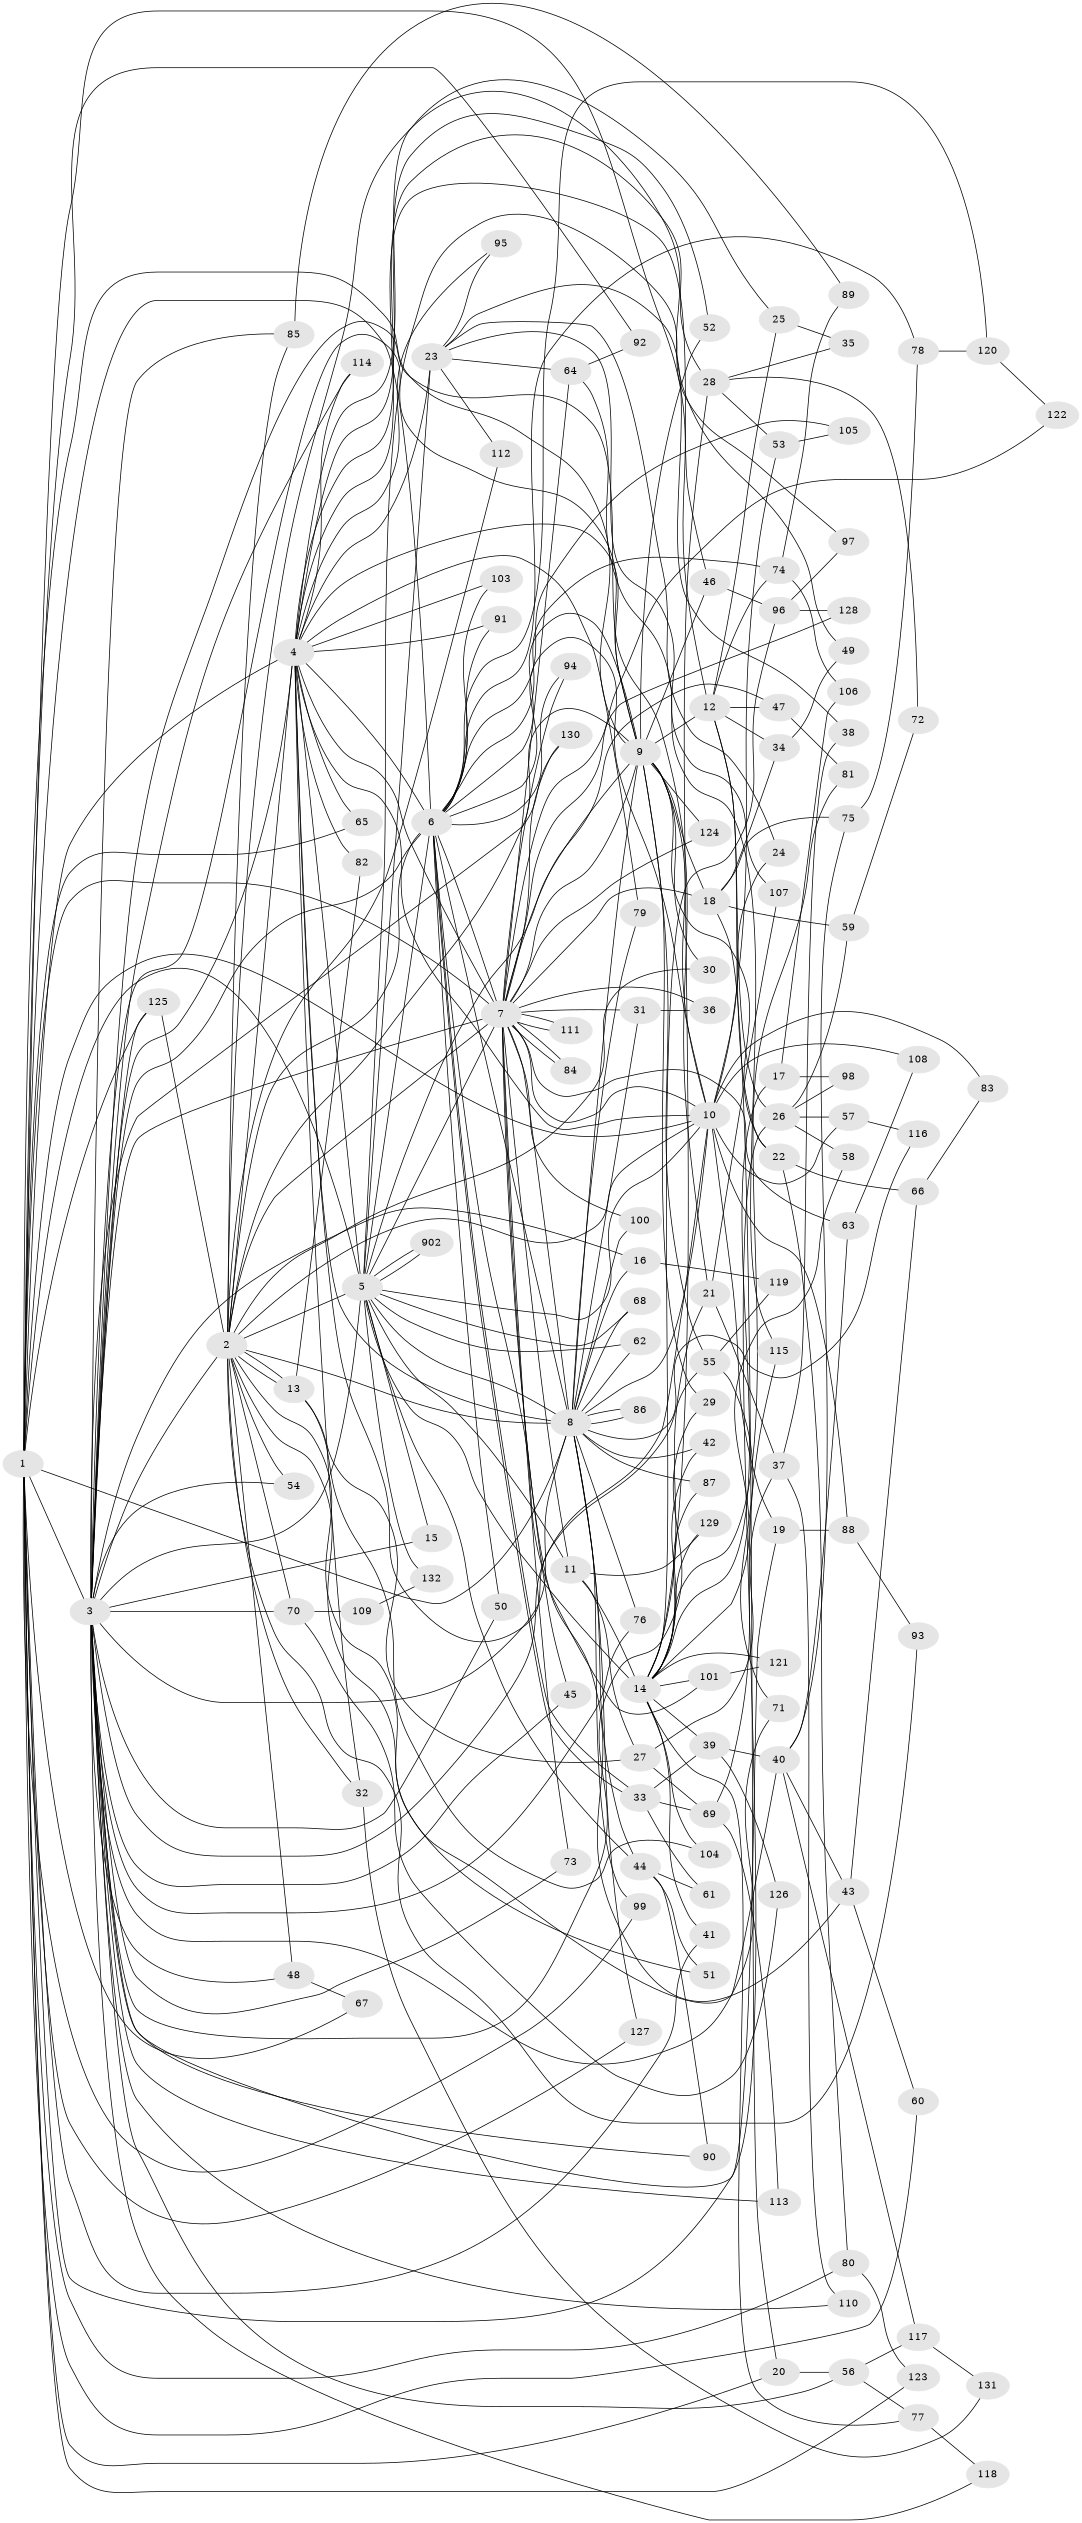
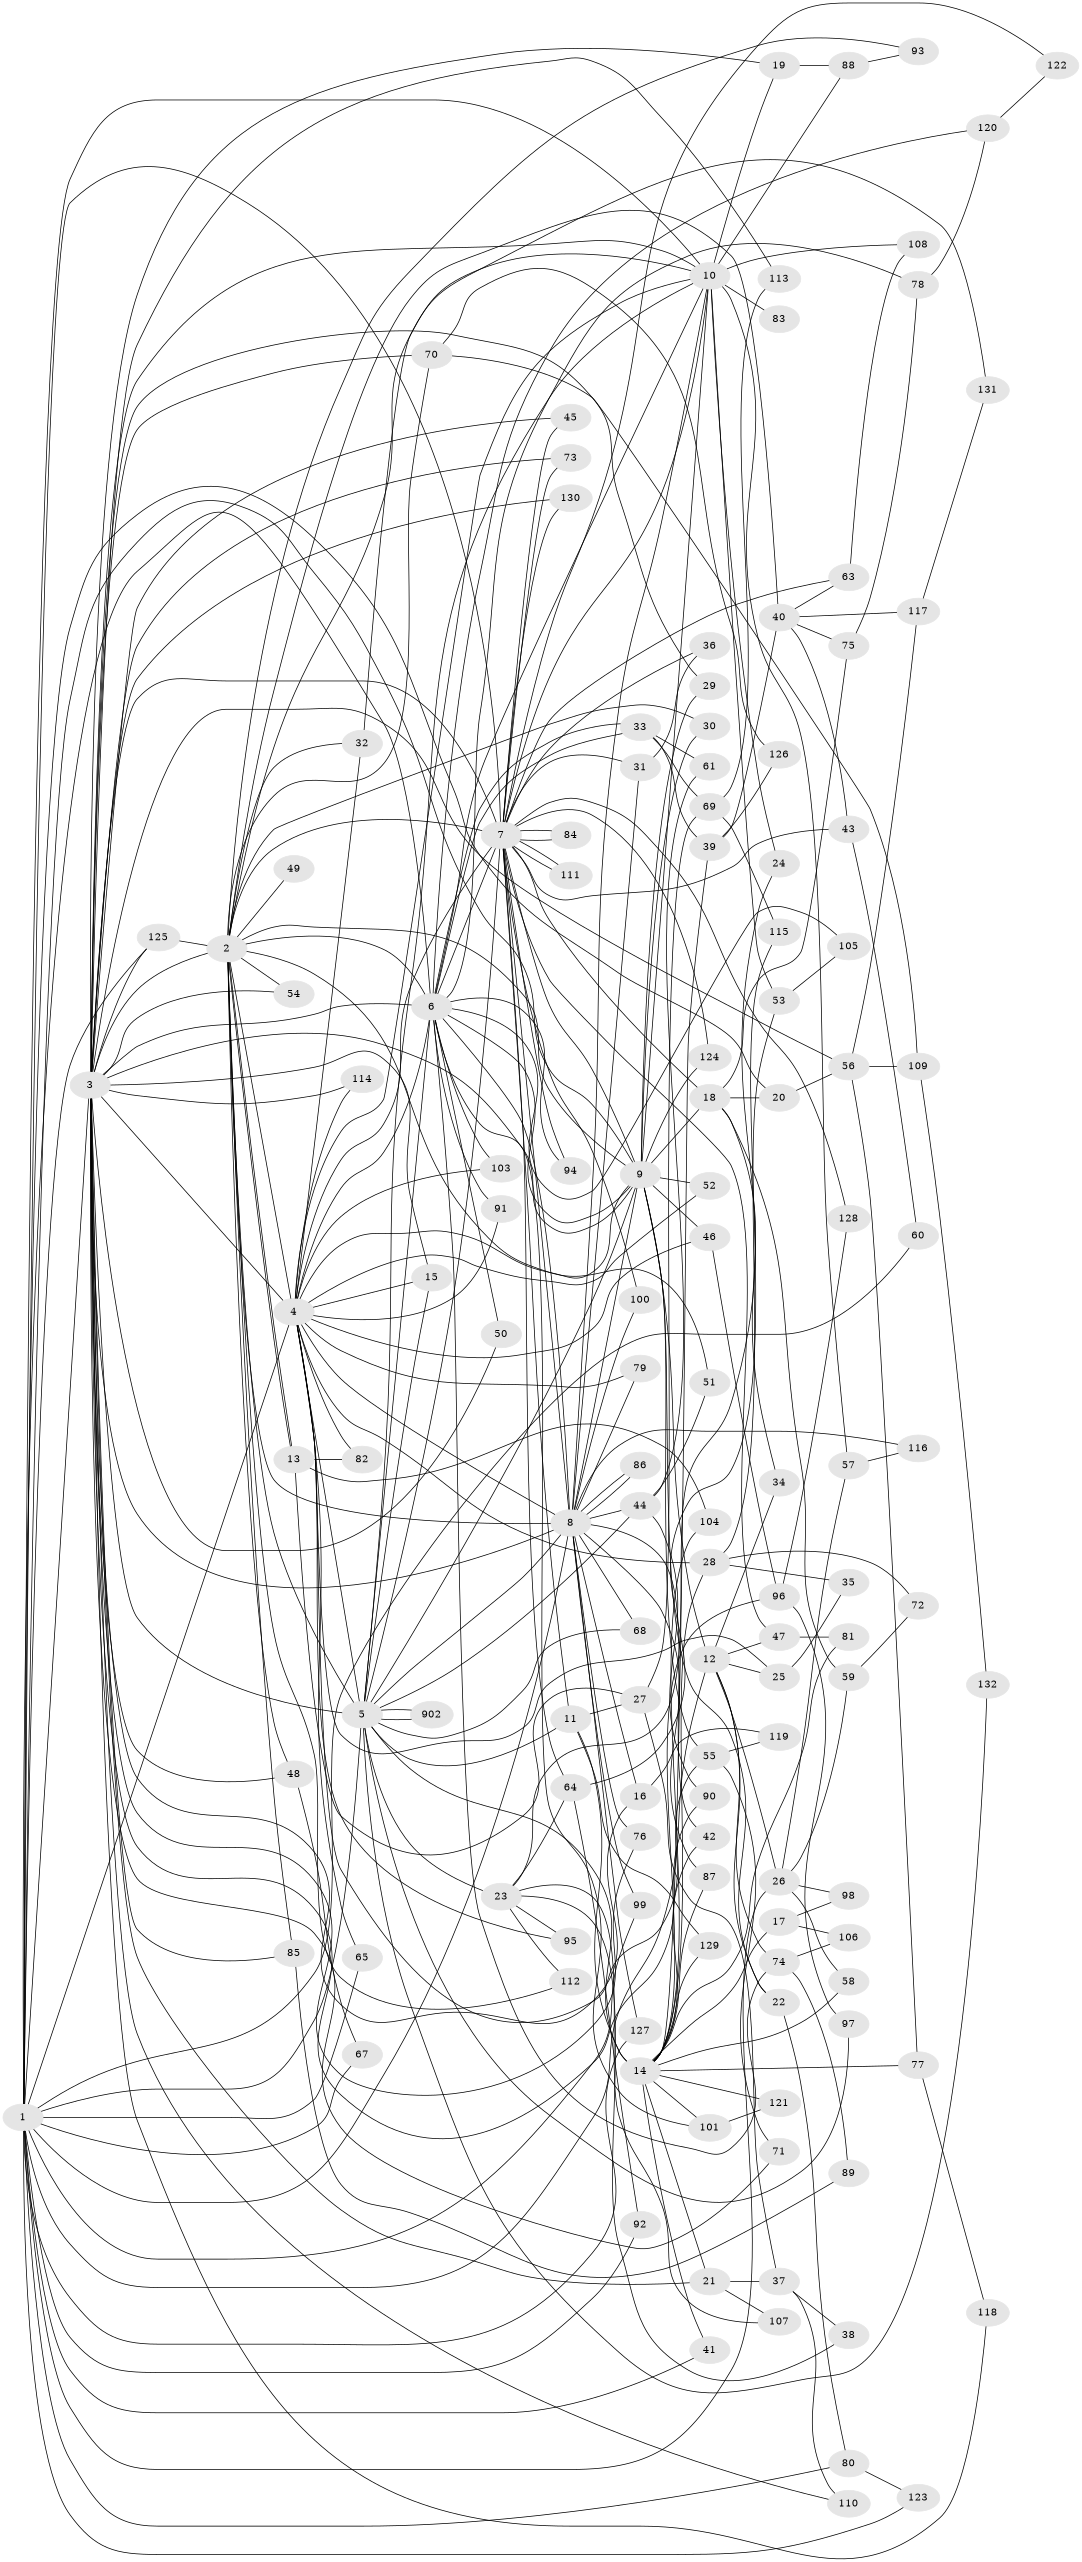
  graph {
    fontname="DejaVu Serif"
    rankdir=LR
    node [color=gray90 fontname="DejaVu Serif" style=filled]
    edge [fontname="DejaVu Serif"]
    1
    3
    4
    5
    6
    7
    8
    9
    10
    12
    20
    26
    41
    60
    65
    67
    80
    92
    99
    123
    125
    127
    2
    13
    30
    32
    40
    48
    49
    51
    54
    70
    85
    93
    112
    15
    16
    19
    21
    29
    45
    50
    56
    71
    73
    76
    90
    110
    113
    114
    118
    130
    23
    25
    28
    46
    52
    55
    79
    82
    91
    95
    103
    11
    14
    44
-   62
    68
    97
    n70 [label=902]
    132
    33
    74
    78
    94
    101
    105
    120
    18
    31
    36
    43
    47
    63
    64
    84
    100
    111
    122
    124
    128
    42
    86
    87
    116
    22
    24
    53
    57
    83
    88
    108
    34
    58
    98
    59
    27
    104
    131
    75
    117
    126
    109
    89
    119
    37
    107
    77
    38
    35
    72
    96
    129
    17
    39
    81
    121
    61
    69
    106
-   66
    115
    1 -- 3
    1 -- 4
    1 -- 5
    1 -- 6
    1 -- 7
    1 -- 8
    1 -- 9
    1 -- 10
    1 -- 12
    1 -- 20
    1 -- 26
    1 -- 41
    1 -- 60
    1 -- 65
    1 -- 67
    1 -- 80
    1 -- 92
    1 -- 99
    1 -- 123
    1 -- 125
    1 -- 127
    3 -- 4
    3 -- 5
    3 -- 6
    3 -- 7
    3 -- 8
    3 -- 9
    3 -- 10
    3 -- 125
    3 -- 48
    3 -- 54
    3 -- 70
    3 -- 85
    3 -- 15
    3 -- 16
    3 -- 19
    3 -- 21
    3 -- 29
    3 -- 45
    3 -- 50
    3 -- 56
    3 -- 71
    3 -- 73
    3 -- 76
    3 -- 90
    3 -- 110
    3 -- 113
    3 -- 114
    3 -- 118
    3 -- 130
    4 -- 5
    4 -- 6
    4 -- 7
    4 -- 8
    4 -- 9
    4 -- 10
    4 -- 65
    4 -- 32
    4 -- 114
-   4 -- 23
+   4 -- 15
    4 -- 25
    4 -- 28
    4 -- 46
    4 -- 52
    4 -- 55
    4 -- 79
    4 -- 82
    4 -- 91
    4 -- 95
    4 -- 103
    5 -- 6
    5 -- 7
    5 -- 8
    5 -- 9
    5 -- 10
    5 -- 15
    5 -- 23
    5 -- 11
    5 -- 14
    5 -- 44
-   5 -- 62
    5 -- 68
    5 -- 97
    5 -- n70
    5 -- n70
    5 -- 132
    6 -- 7
    6 -- 8
    6 -- 9
    6 -- 10
    6 -- 50
    6 -- 91
    6 -- 103
    6 -- 33
    6 -- 33
    6 -- 74
    6 -- 78
    6 -- 94
    6 -- 101
    6 -- 105
    6 -- 120
    7 -- 8
    7 -- 9
    7 -- 10
    7 -- 45
    7 -- 73
    7 -- 130
    7 -- 11
    7 -- 94
    7 -- 18
    7 -- 31
    7 -- 36
    7 -- 43
    7 -- 47
    7 -- 63
    7 -- 64
    7 -- 84
    7 -- 84
    7 -- 100
    7 -- 111
    7 -- 111
    7 -- 122
    7 -- 124
    7 -- 128
    8 -- 9
    8 -- 10
    8 -- 99
    8 -- 127
    8 -- 16
    8 -- 76
    8 -- 79
    8 -- 44
-   8 -- 62
    8 -- 68
    8 -- 31
    8 -- 100
    8 -- 42
    8 -- 86
    8 -- 86
    8 -- 87
    8 -- 116
    9 -- 10
    9 -- 12
    9 -- 30
    9 -- 29
    9 -- 46
    9 -- 52
    9 -- 55
    9 -- 18
    9 -- 124
    9 -- 22
    10 -- 19
    10 -- 24
    10 -- 53
    10 -- 57
    10 -- 83
    10 -- 88
    10 -- 108
    12 -- 26
    12 -- 25
    12 -- 74
    12 -- 47
    12 -- 22
    12 -- 34
    20 -- 56
    26 -- 57
    26 -- 58
    26 -- 98
    26 -- 59
    80 -- 123
    125 -- 2
    2 -- 3
    2 -- 4
    2 -- 5
    2 -- 6
    2 -- 7
    2 -- 8
    2 -- 9
    2 -- 10
    2 -- 13
    2 -- 13
    2 -- 30
    2 -- 32
    2 -- 40
    2 -- 48
    2 -- 49
    2 -- 51
    2 -- 54
    2 -- 70
    2 -- 85
    2 -- 93
    2 -- 112
    13 -- 82
    13 -- 27
    13 -- 104
    32 -- 131
    40 -- 43
    40 -- 63
    40 -- 75
    40 -- 117
    48 -- 67
    70 -- 126
    70 -- 109
    85 -- 89
    16 -- 119
    19 -- 88
    21 -- 37
    21 -- 107
    56 -- 117
+   56 -- 109
    56 -- 77
    23 -- 112
    23 -- 95
    23 -- 64
    23 -- 24
    23 -- 107
    23 -- 38
    25 -- 35
    28 -- 53
    28 -- 35
    28 -- 72
    46 -- 96
    55 -- 71
    55 -- 119
    11 -- 14
    11 -- 27
    11 -- 129
    14 -- 41
    14 -- 21
    14 -- 28
    14 -- 101
    14 -- 42
    14 -- 87
    14 -- 58
    14 -- 104
    14 -- 77
    14 -- 96
    14 -- 129
    14 -- 17
    14 -- 39
    14 -- 81
    14 -- 121
    44 -- 51
    44 -- 90
    44 -- 61
    33 -- 39
    33 -- 61
    33 -- 69
    74 -- 89
    74 -- 106
    78 -- 120
    101 -- 121
    120 -- 122
    18 -- 20
    18 -- 34
    18 -- 59
    18 -- 75
    31 -- 36
    43 -- 60
-   43 -- 66
    47 -- 81
    63 -- 108
    64 -- 92
    64 -- 115
    22 -- 80
-   22 -- 66
    53 -- 105
    57 -- 116
    88 -- 93
-   34 -- 49
    59 -- 72
    27 -- 37
    27 -- 69
    75 -- 78
    117 -- 131
    109 -- 132
    37 -- 110
    37 -- 38
    77 -- 118
    96 -- 97
    96 -- 128
    17 -- 98
    17 -- 106
    39 -- 40
    39 -- 126
    69 -- 113
    69 -- 115
-   66 -- 83
  }
